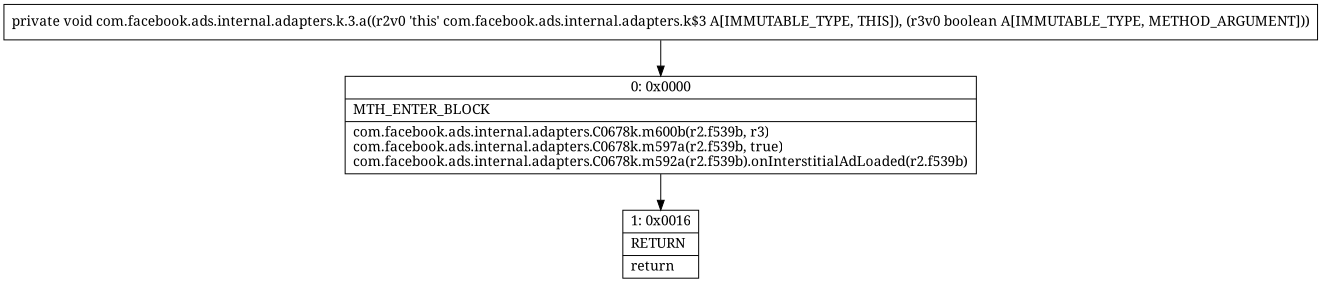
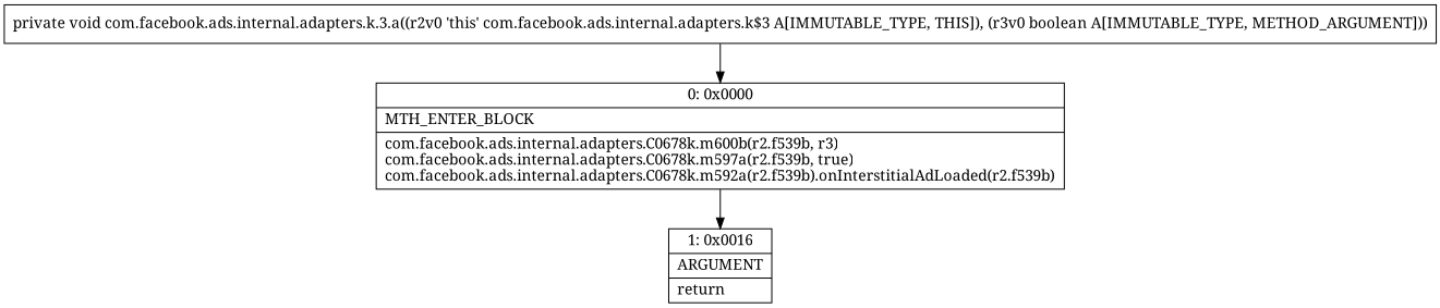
  digraph {
    fontname="Noto Serif"
    node [shape=record fontname="Noto Serif"]
    edge [fontname="Noto Serif"]
    n1 [label="{0\:\ 0x0000|MTH_ENTER_BLOCK\l|com.facebook.ads.internal.adapters.C0678k.m600b(r2.f539b, r3)\lcom.facebook.ads.internal.adapters.C0678k.m597a(r2.f539b, true)\lcom.facebook.ads.internal.adapters.C0678k.m592a(r2.f539b).onInterstitialAdLoaded(r2.f539b)\l}"]
-   n2 [label="{1\:\ 0x0016|RETURN\l|return\l}"]
+   n2 [label="{1\:\ 0x0016|ARGUMENT\l|return\l}"]
    n3 [label="{private void com.facebook.ads.internal.adapters.k.3.a((r2v0 'this' com.facebook.ads.internal.adapters.k$3 A[IMMUTABLE_TYPE, THIS]), (r3v0 boolean A[IMMUTABLE_TYPE, METHOD_ARGUMENT])) }"]
    n1 -> n2
    n3 -> n1
  }
